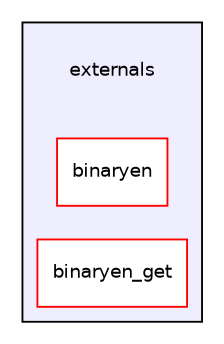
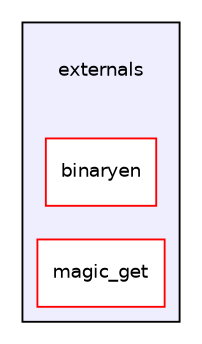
  digraph {
    compound=true
    rankdir=LR
    node [fontname=Helvetica fontsize=10 shape=box color=red fillcolor=white style=filled]
    n1 [label=externals shape=plaintext color="" fillcolor="" style=""]
    n2 [label=binaryen]
-   n3 [label=binaryen_get]
+   n3 [label=magic_get]
    subgraph cluster_1 {
      bgcolor="#eeeeff"
      pencolor=black
      n1
      n2
      n3
    }
  }
